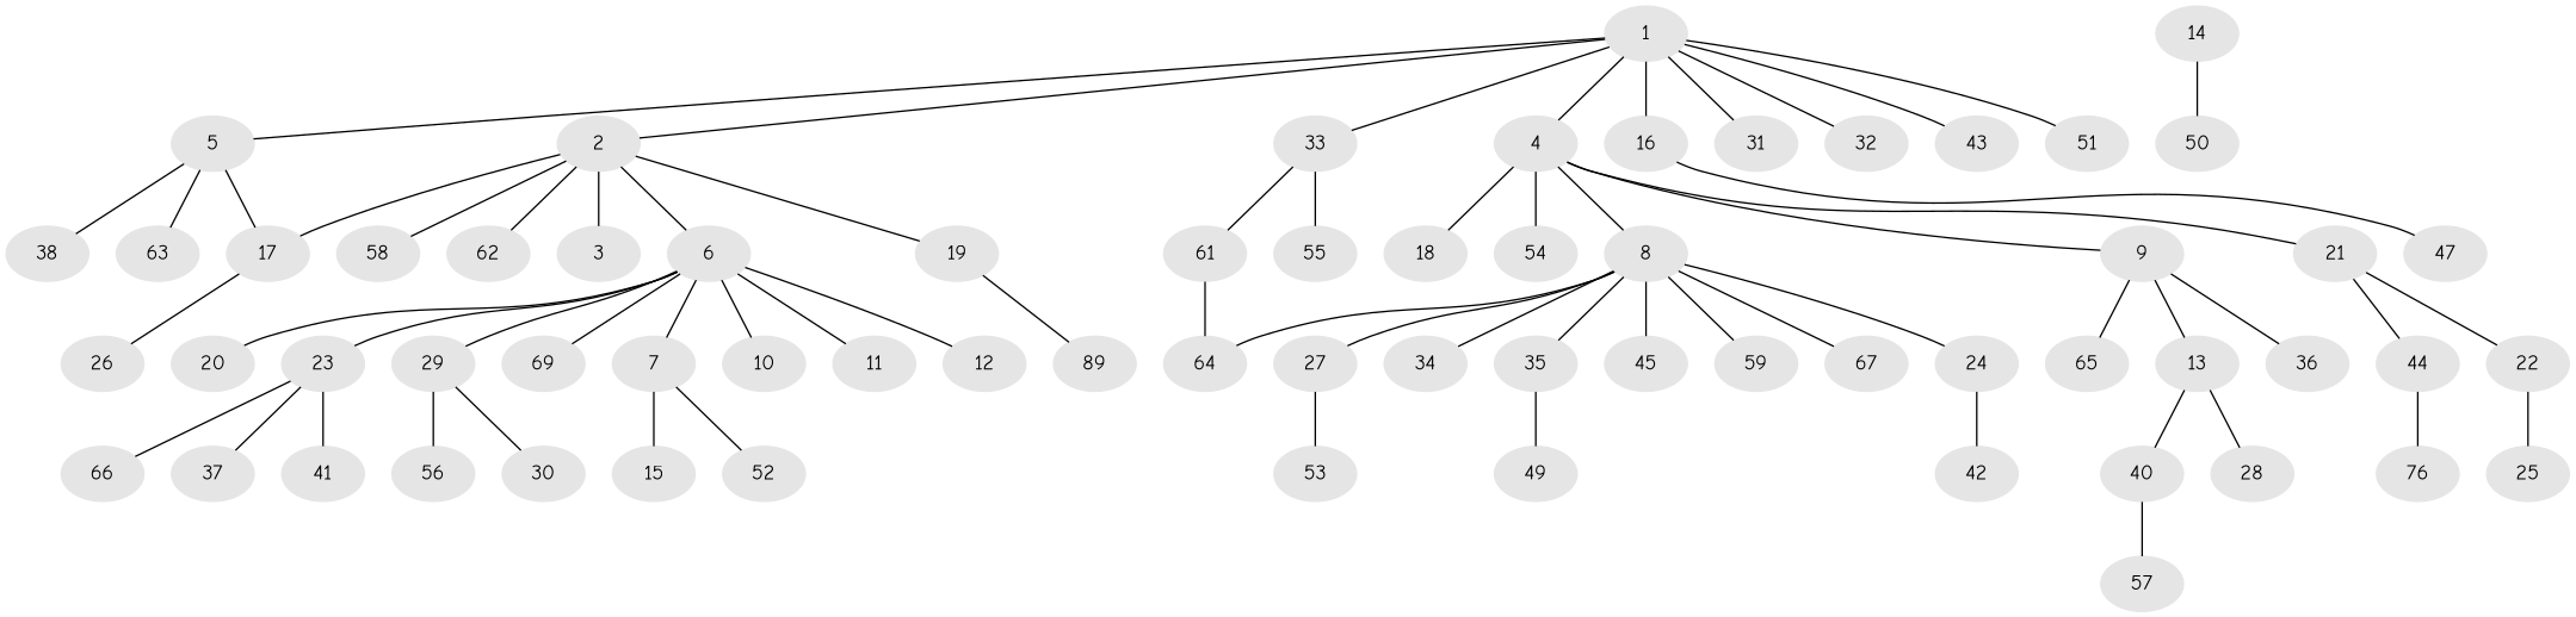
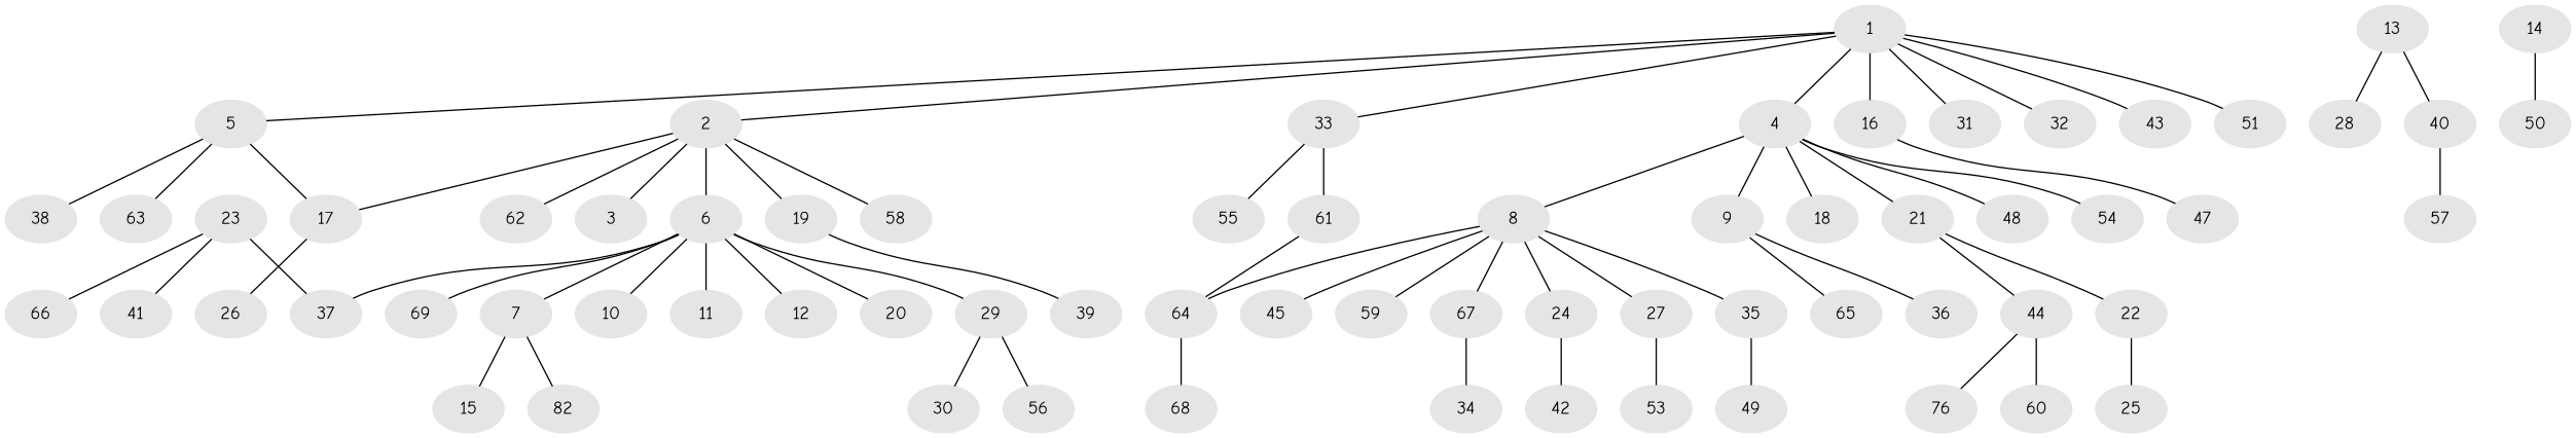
  graph {
    fontname="Comic Neue"
    node [color=gray90 fontname="Comic Neue" style=filled]
    edge [fontname="Comic Neue"]
    1
    2
    4
    5
    16
    31
    32
    33
    43
    51
    3
    6
    17
    19
    58
    62
    8
    9
    18
    21
+   48
    54
    38
    63
    47
    55
    61
    7
    10
    11
    12
    20
    23
    29
    69
    26
-   39 [label=89]
+   39
    24
    27
    34
    35
    45
    59
    64
    67
    13
    36
    65
    22
    44
    15
-   52
+   52 [label=82]
    37
    41
    66
    30
    56
    14
    50
    42
    53
    49
+   68
    28
    40
    57
    25
    n68 [label=76]
+   60
    1 -- 2
    1 -- 4
    1 -- 5
    1 -- 16
    1 -- 31
    1 -- 32
    1 -- 33
    1 -- 43
    1 -- 51
    2 -- 3
    2 -- 6
    2 -- 17
    2 -- 19
    2 -- 58
    2 -- 62
    4 -- 8
    4 -- 9
    4 -- 18
    4 -- 21
+   4 -- 48
    4 -- 54
    5 -- 17
    5 -- 38
    5 -- 63
    16 -- 47
    33 -- 55
    33 -- 61
    6 -- 7
    6 -- 10
    6 -- 11
    6 -- 12
    6 -- 20
-   6 -- 23
+   6 -- 37
    6 -- 29
    6 -- 69
    17 -- 26
    19 -- 39
    8 -- 24
    8 -- 27
-   8 -- 34
+   67 -- 34
    8 -- 35
    8 -- 45
    8 -- 59
    8 -- 64
    8 -- 67
-   9 -- 13
    9 -- 36
    9 -- 65
    21 -- 22
    21 -- 44
    61 -- 64
    7 -- 15
    7 -- 52
    23 -- 37
    23 -- 41
    23 -- 66
    29 -- 30
    29 -- 56
    24 -- 42
    27 -- 53
    35 -- 49
+   64 -- 68
    13 -- 28
    13 -- 40
    22 -- 25
    44 -- n68
+   44 -- 60
    14 -- 50
    40 -- 57
  }
